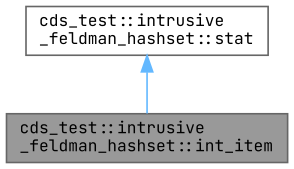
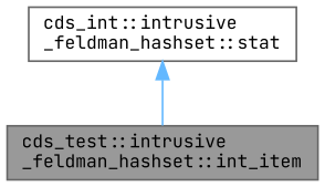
  digraph {
    fontname="JetBrains Mono"
    node [color=gray40 fontname="JetBrains Mono" fontsize=10 shape=box style=filled]
    n1 [fillcolor=grey60 fontcolor=black height=0.2 label="cds_test::intrusive\l_feldman_hashset::int_item" width=0.4]
-   n2 [fillcolor=white height=0.2 label="cds_test::intrusive\l_feldman_hashset::stat" width=0.4]
+   n2 [fillcolor=white height=0.2 label="cds_int::intrusive\l_feldman_hashset::stat" width=0.4]
    n2 -> n1 [color=steelblue1 dir=back fontname="JetBrains Mono" fontsize=10 labelfontname=Helvetica labelfontsize=10 style=solid]
  }
